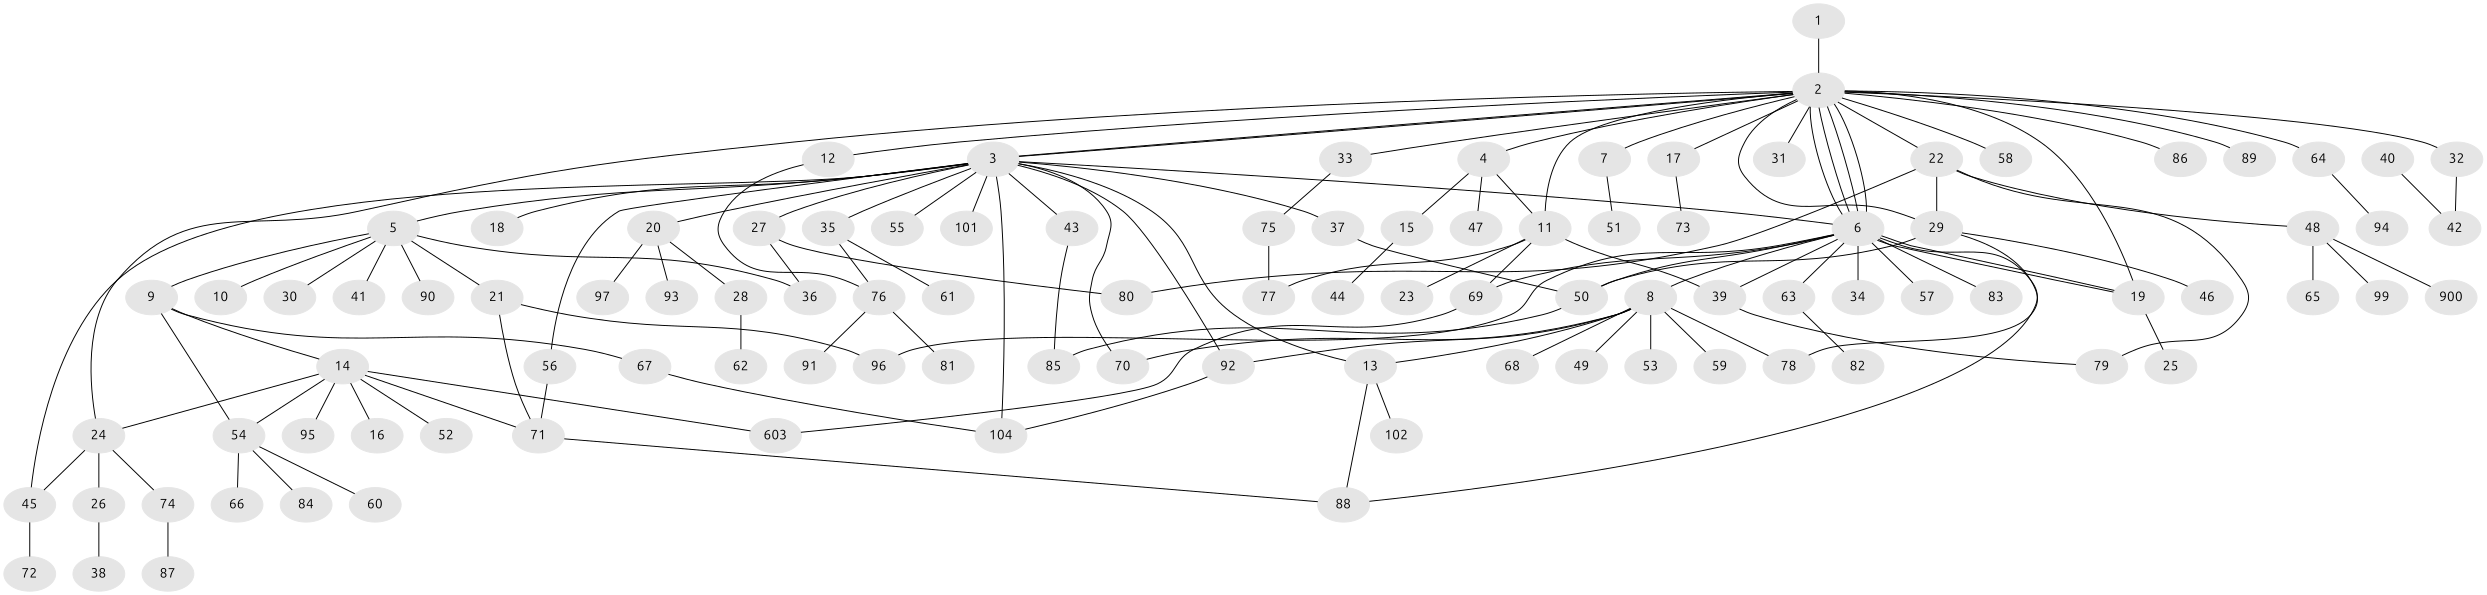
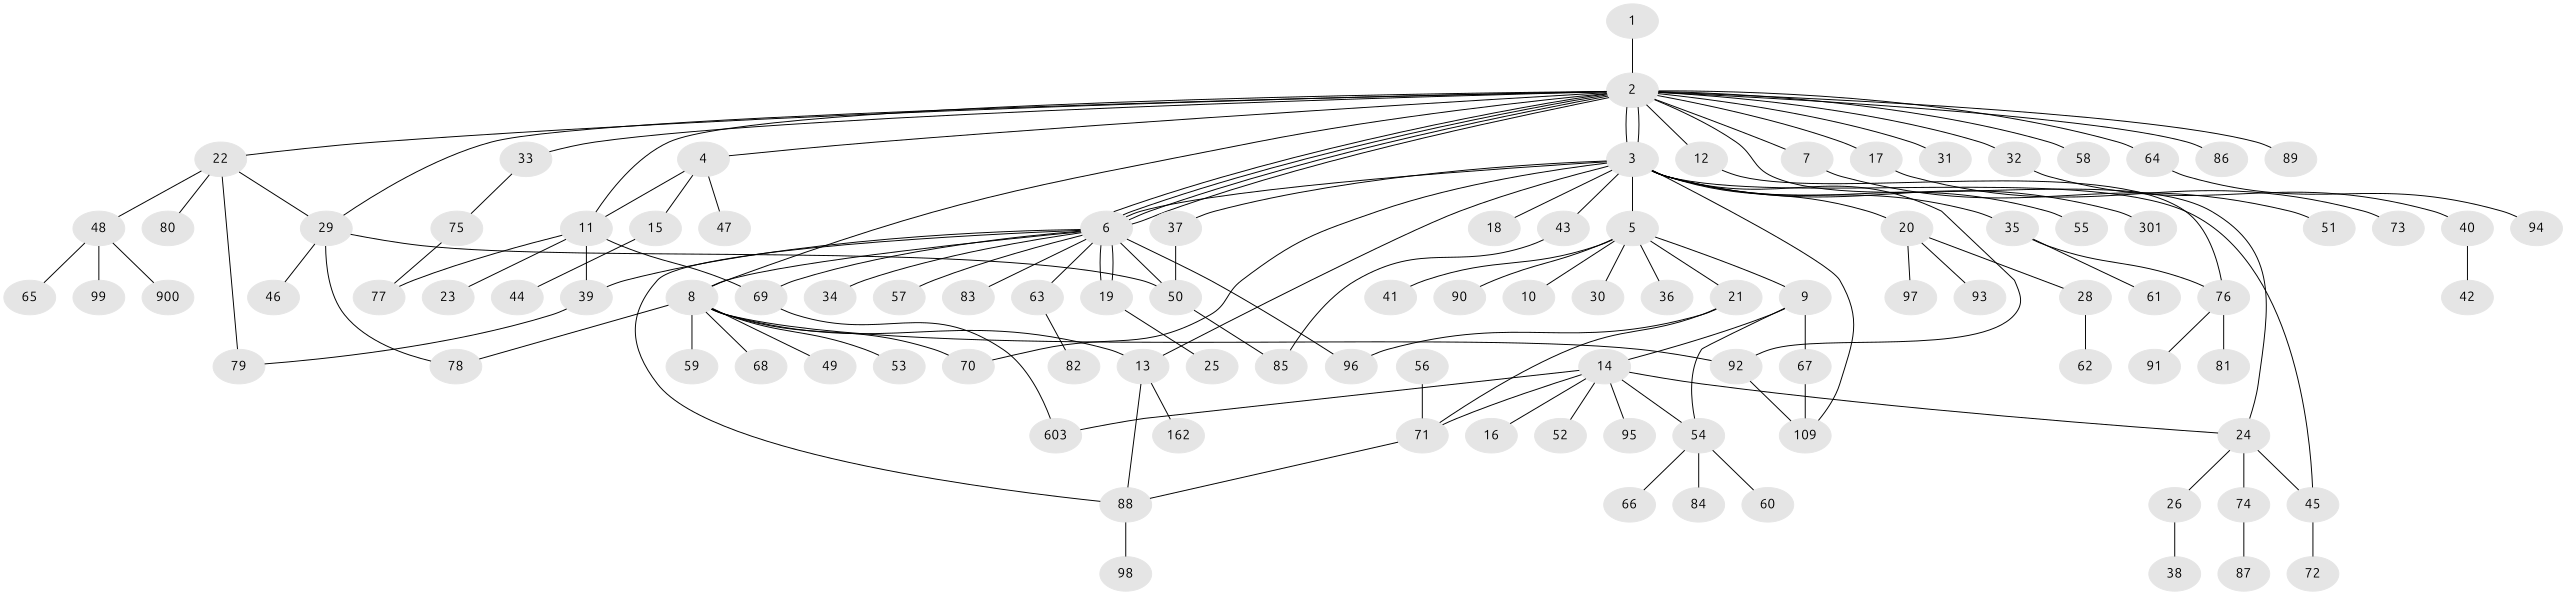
  graph {
    fontname=Ubuntu
    node [color=gray90 fontname=Ubuntu style=filled]
    edge [fontname=Ubuntu]
    1
    2
    3
    4
    6
    7
    11
    12
    17
    19
    22
    24
    29
    31
    32
    33
    58
    64
    86
    89
    5
    13
    18
    20
-   27
    35
    37
    43
    45
    55
    56
    70
    92
-   101
-   104
+   101 [label=301]
+   104 [label=109]
    15
    47
    8
    34
    39
    50
    57
    63
    69
    83
    88
    96
    51
    23
    77
    76
    73
    25
    48
    79
    80
    26
    74
    78
    46
    40
    75
    94
    9
    10
    21
    30
    36
    41
    90
-   102
+   102 [label=162]
    28
    93
    97
    61
    85
    72
    71
    44
    14
    54
    67
    49
    53
    59
    68
    82
    n88 [label=603]
+   98
    16
    52
    95
    60
    66
    84
    81
    91
    62
    65
    99
    n101 [label=900]
    38
    87
    42
    1 -- 2
    2 -- 3
    2 -- 3
    2 -- 4
    2 -- 6
    2 -- 6
    2 -- 6
    2 -- 6
    2 -- 7
    2 -- 11
    2 -- 12
    2 -- 17
-   2 -- 19
+   2 -- 8
    2 -- 22
    2 -- 24
    2 -- 29
    2 -- 31
    2 -- 32
    2 -- 33
    2 -- 58
    2 -- 64
    2 -- 86
    2 -- 89
    3 -- 6
    3 -- 5
    3 -- 13
    3 -- 18
    3 -- 20
-   3 -- 27
    3 -- 35
    3 -- 37
    3 -- 43
    3 -- 45
    3 -- 55
-   3 -- 56
    3 -- 70
    3 -- 92
    3 -- 101
    3 -- 104
    4 -- 11
    4 -- 15
    4 -- 47
    6 -- 19
    6 -- 19
    6 -- 8
    6 -- 34
    6 -- 39
    6 -- 50
    6 -- 57
    6 -- 63
    6 -- 69
    6 -- 83
    6 -- 88
    6 -- 96
    7 -- 51
    11 -- 39
    11 -- 69
    11 -- 23
    11 -- 77
    12 -- 76
    17 -- 73
    19 -- 25
    22 -- 29
    22 -- 48
    22 -- 79
    22 -- 80
    24 -- 45
    24 -- 26
    24 -- 74
    29 -- 50
    29 -- 78
    29 -- 46
-   32 -- 42
+   32 -- 40
    33 -- 75
    64 -- 94
    5 -- 9
    5 -- 10
    5 -- 21
    5 -- 30
    5 -- 36
    5 -- 41
    5 -- 90
    13 -- 88
    13 -- 102
    20 -- 28
    20 -- 93
    20 -- 97
-   27 -- 80
-   27 -- 36
    35 -- 76
    35 -- 61
    37 -- 50
    43 -- 85
    45 -- 72
    56 -- 71
    92 -- 104
    15 -- 44
    8 -- 13
    8 -- 70
    8 -- 92
    8 -- 78
    8 -- 49
    8 -- 53
    8 -- 59
    8 -- 68
    39 -- 79
    50 -- 85
    63 -- 82
    69 -- n88
+   88 -- 98
    76 -- 81
    76 -- 91
    48 -- 65
    48 -- 99
    48 -- n101
    26 -- 38
    74 -- 87
    40 -- 42
    75 -- 77
    9 -- 14
    9 -- 54
    9 -- 67
    21 -- 96
    21 -- 71
    28 -- 62
    71 -- 88
    14 -- 24
    14 -- 71
    14 -- 54
    14 -- n88
    14 -- 16
    14 -- 52
    14 -- 95
    54 -- 60
    54 -- 66
    54 -- 84
    67 -- 104
  }
